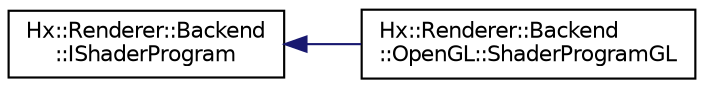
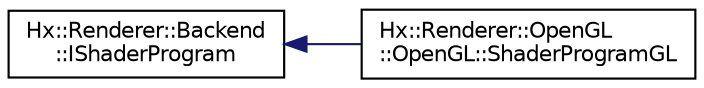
  digraph {
    rankdir=LR
    node [color=black fillcolor=white fontname=Helvetica fontsize=10 shape=record style=filled]
    n1 [height=0.2 label="Hx::Renderer::Backend\l::IShaderProgram" width=0.4]
-   n2 [height=0.2 label="Hx::Renderer::Backend\l::OpenGL::ShaderProgramGL" width=0.4]
+   n2 [height=0.2 label="Hx::Renderer::OpenGL\l::OpenGL::ShaderProgramGL" width=0.4]
    n1 -> n2 [color=midnightblue dir=back fontname=Helvetica fontsize=10 labelfontname=Helvetica labelfontsize=10 style=solid]
  }
